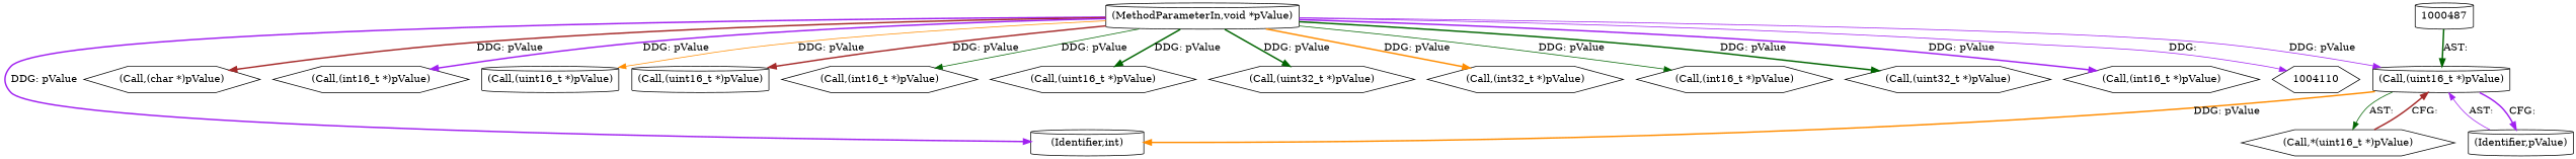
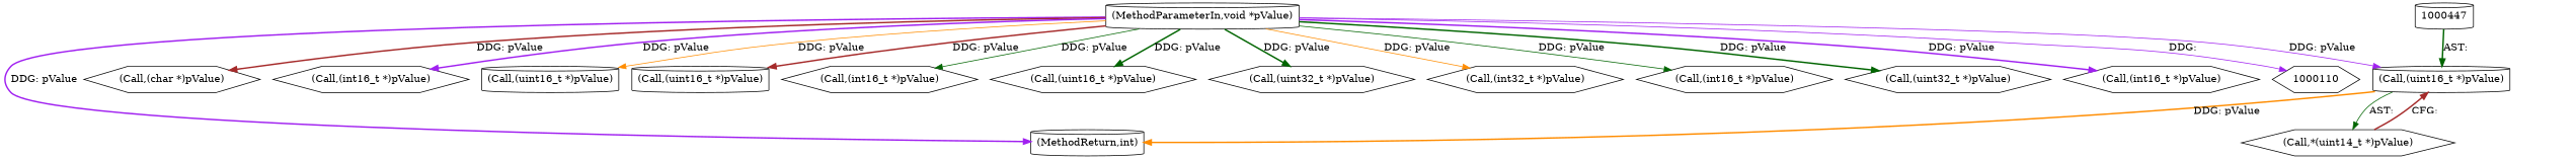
  digraph {
    node [shape=hexagon]
    edge [color=purple style=bold]
    n1 [label="(Call,(uint16_t *)pValue)" shape=cylinder]
-   n2 [label="(Identifier,pValue)" shape=cylinder]
-   n3 [label="(Call,*(uint16_t *)pValue)"]
-   n4 [label="(Identifier,int)" shape=cylinder]
+   n3 [label="(Call,*(uint14_t *)pValue)"]
+   n4 [label="(MethodReturn,int)" shape=cylinder]
    n5 [label="(MethodParameterIn,void *pValue)" shape=cylinder]
    n6 [label="(Call,(char *)pValue)"]
    n7 [label="(Call,(int16_t *)pValue)"]
    n8 [label="(Call,(uint16_t *)pValue)" shape=cylinder]
    n9 [label="(Call,(uint16_t *)pValue)" shape=cylinder]
    n10 [label="(Call,(int16_t *)pValue)"]
    n11 [label="(Call,(uint16_t *)pValue)"]
    n12 [label="(Call,(uint32_t *)pValue)"]
    n13 [label="(Call,(int32_t *)pValue)"]
    n14 [label="(Call,(int16_t *)pValue)"]
    n15 [label="(Call,(uint32_t *)pValue)"]
    n16 [label="(Call,(int16_t *)pValue)"]
-   1000110 [label=1004110]
-   1000447 [shape=cylinder label=1000487]
-   n1 -> n2 [label="CFG: "]
+   1000110
+   1000447 [shape=cylinder]
    n1 -> n3 [color=darkgreen label="AST: " style=solid]
    n1 -> n4 [color=darkorange label="DDG: pValue"]
-   n2 -> n1 [label="AST: " style=solid]
    n3 -> n1 [color=brown label="CFG: "]
    n5 -> n1 [label="DDG: pValue" style=solid]
    n5 -> n4 [label="DDG: pValue"]
    n5 -> n6 [color=brown label="DDG: pValue"]
    n5 -> n7 [label="DDG: pValue"]
    n5 -> n8 [color=darkorange label="DDG: pValue" style=solid]
    n5 -> n9 [color=brown label="DDG: pValue"]
    n5 -> n10 [color=darkgreen label="DDG: pValue" style=solid]
    n5 -> n11 [color=darkgreen label="DDG: pValue"]
    n5 -> n12 [color=darkgreen label="DDG: pValue"]
-   n5 -> n13 [color=darkorange label="DDG: pValue"]
+   n5 -> n13 [color=darkorange label="DDG: pValue" style=solid]
    n5 -> n14 [color=darkgreen label="DDG: pValue" style=solid]
    n5 -> n15 [color=darkgreen label="DDG: pValue"]
    n5 -> n16 [label="DDG: pValue"]
    n5 -> 1000110 [label="DDG: " style=solid]
    1000447 -> n1 [color=darkgreen label="AST: "]
  }
